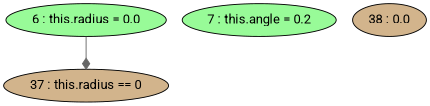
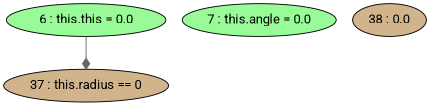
  digraph {
    fontname=Roboto
    node [style=filled fillcolor=palegreen fontname=Roboto]
-   "6 : this.radius = 0.0"
+   "6 : this.radius = 0.0" [label="6 : this.this = 0.0"]
    "37 : this.radius == 0" [fillcolor=tan]
-   "7 : this.angle = 0.0" [label="7 : this.angle = 0.2"]
+   "7 : this.angle = 0.0"
    "38 : 0.0" [fillcolor=tan]
    "6 : this.radius = 0.0" -> "37 : this.radius == 0" [color=gray40 arrowhead=diamond fontname=Roboto]
  }
